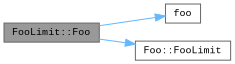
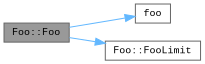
  digraph {
    fontname="Liberation Mono"
    rankdir=LR
    node [color=grey40 fillcolor=white fontname="Liberation Mono" fontsize=10 shape=box style=filled]
    edge [color=steelblue1 fontname="Liberation Mono" fontsize=10 labelfontname=Helvetica labelfontsize=10 style=solid]
-   n1 [color=gray40 fillcolor=grey60 fontcolor=black height=0.2 label="FooLimit::Foo" width=0.4]
+   n1 [color=gray40 fillcolor=grey60 fontcolor=black height=0.2 label="Foo::Foo" width=0.4]
    n2 [height=0.2 label=foo width=0.4]
    n3 [height=0.2 label="Foo::FooLimit" width=0.4]
    n1 -> n2
    n1 -> n3
  }
